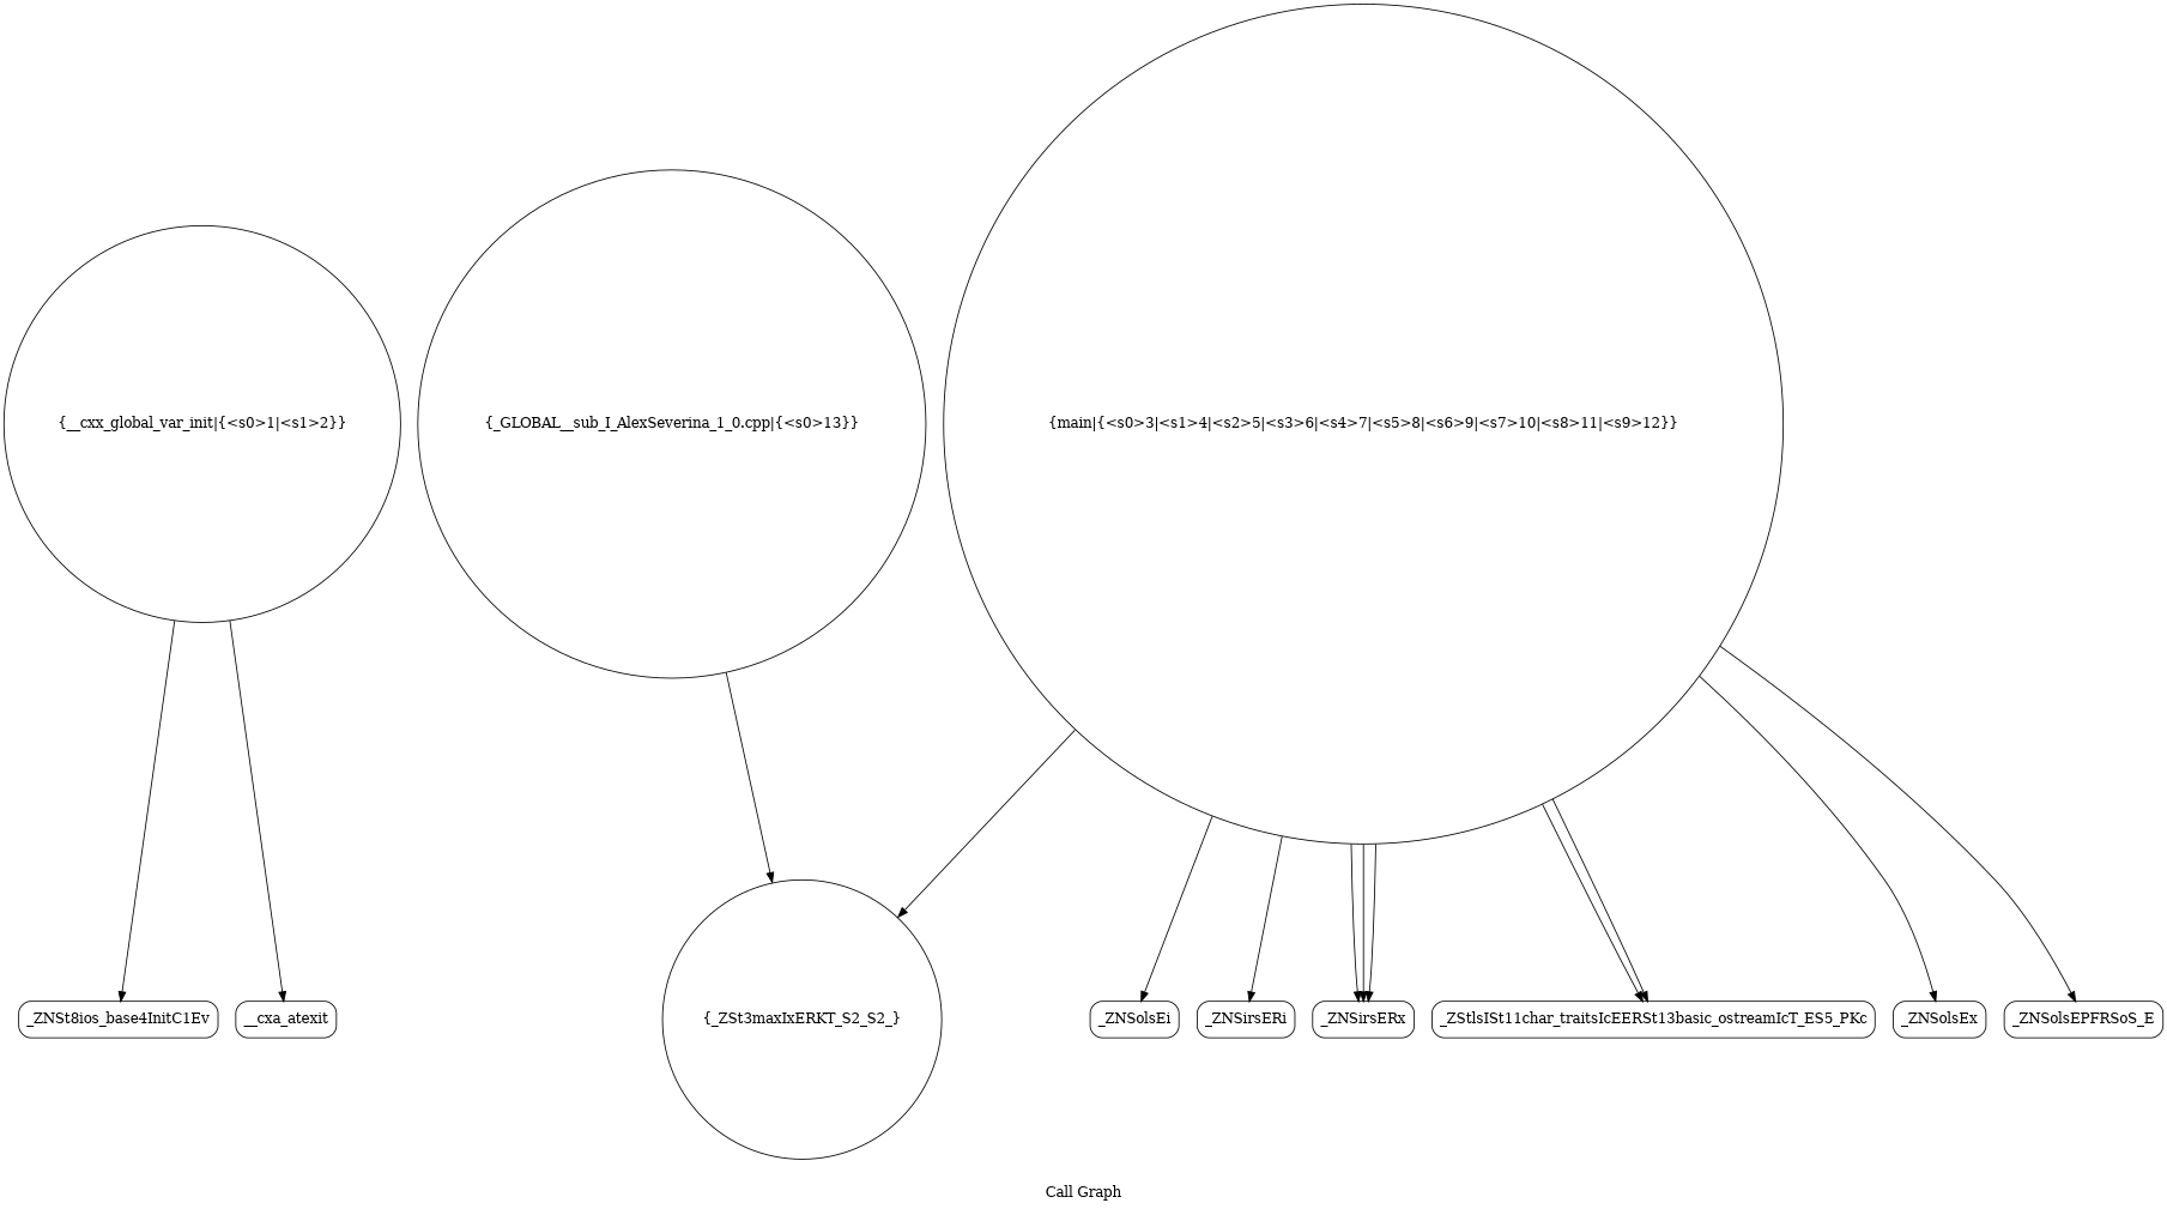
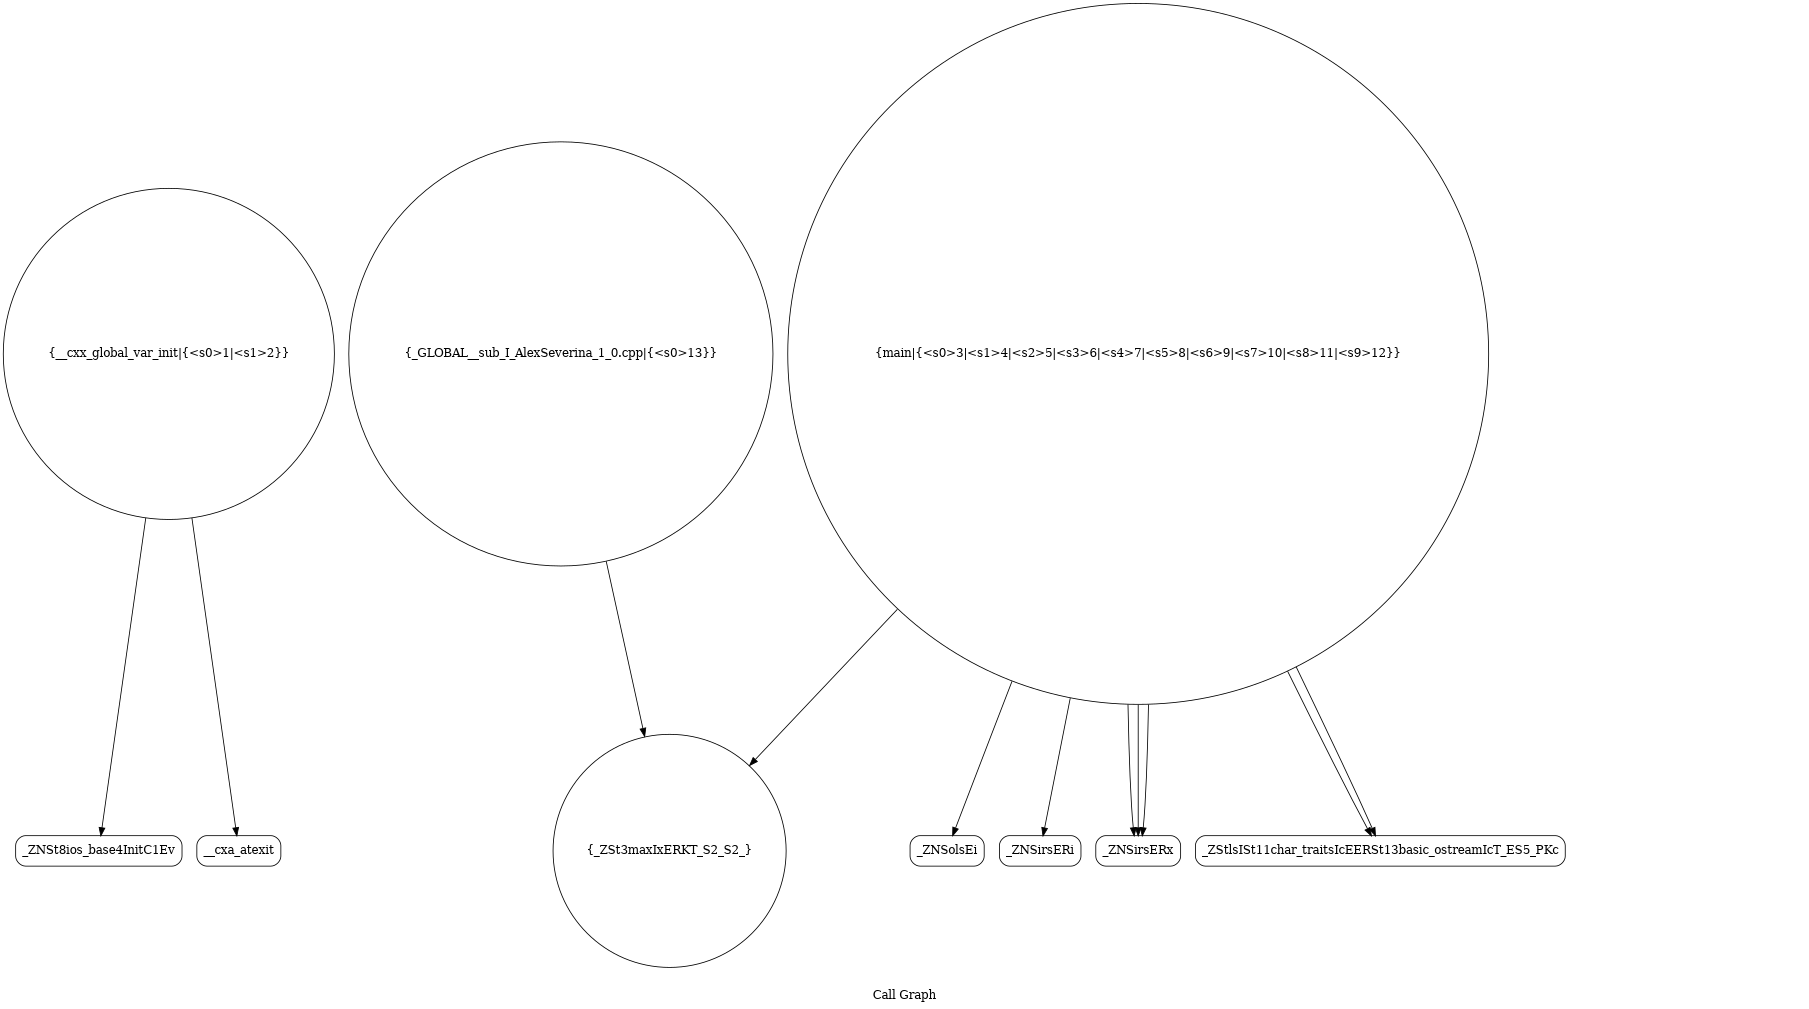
  digraph {
    label="Call Graph"
    node [shape=Mrecord]
    edge [color=black tailport=s0]
    n1 [label="{__cxx_global_var_init|{<s0>1|<s1>2}}" shape=circle]
    n2 [label="{_ZNSt8ios_base4InitC1Ev}"]
    n3 [label="{__cxa_atexit}"]
    n4 [label="{_ZSt3maxIxERKT_S2_S2_}" shape=circle]
    n5 [label="{_ZNSolsEi}"]
    n6 [label="{main|{<s0>3|<s1>4|<s2>5|<s3>6|<s4>7|<s5>8|<s6>9|<s7>10|<s8>11|<s9>12}}" shape=circle]
    n7 [label="{_ZNSirsERi}"]
    n8 [label="{_ZNSirsERx}"]
    n9 [label="{_ZStlsISt11char_traitsIcEERSt13basic_ostreamIcT_ES5_PKc}"]
-   n10 [label="{_ZNSolsEx}"]
-   n11 [label="{_ZNSolsEPFRSoS_E}"]
    n12 [label="{_GLOBAL__sub_I_AlexSeverina_1_0.cpp|{<s0>13}}" shape=circle]
    n1 -> n2
    n1 -> n3 [tailport=s1]
    n6 -> n4 [tailport=s4]
    n6 -> n5 [tailport=s6]
    n6 -> n7
    n6 -> n8 [tailport=s1]
    n6 -> n8 [tailport=s2]
    n6 -> n8 [tailport=s3]
    n6 -> n9 [tailport=s5]
    n6 -> n9 [tailport=s7]
-   n6 -> n10 [tailport=s8]
-   n6 -> n11 [tailport=s9]
    n12 -> n4
  }
